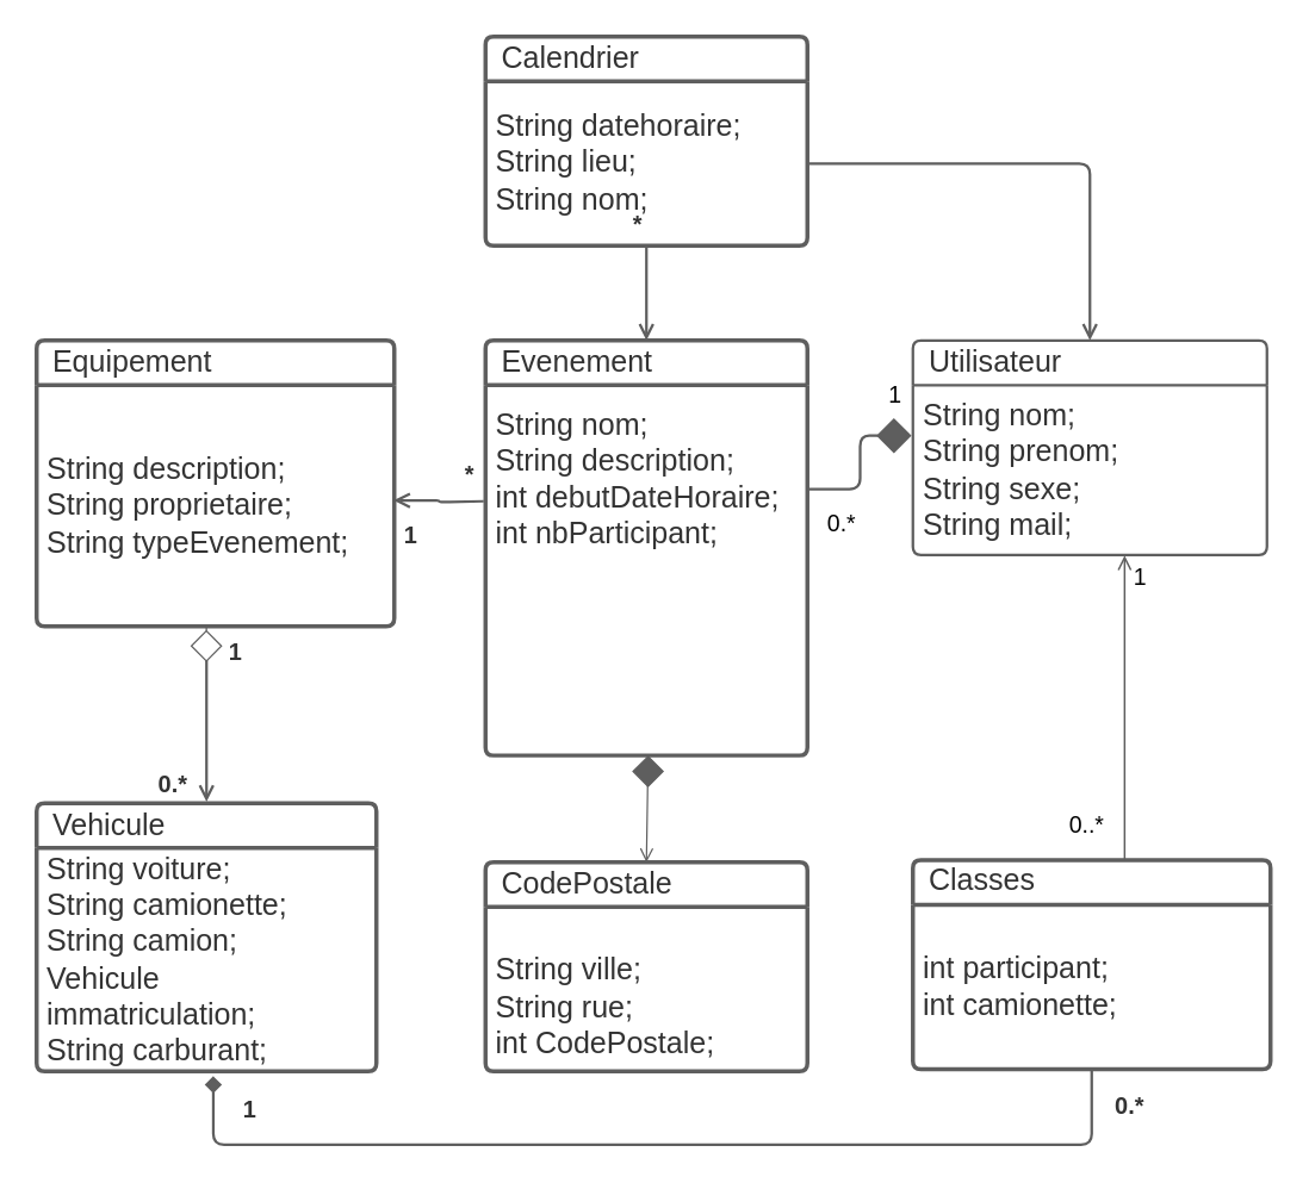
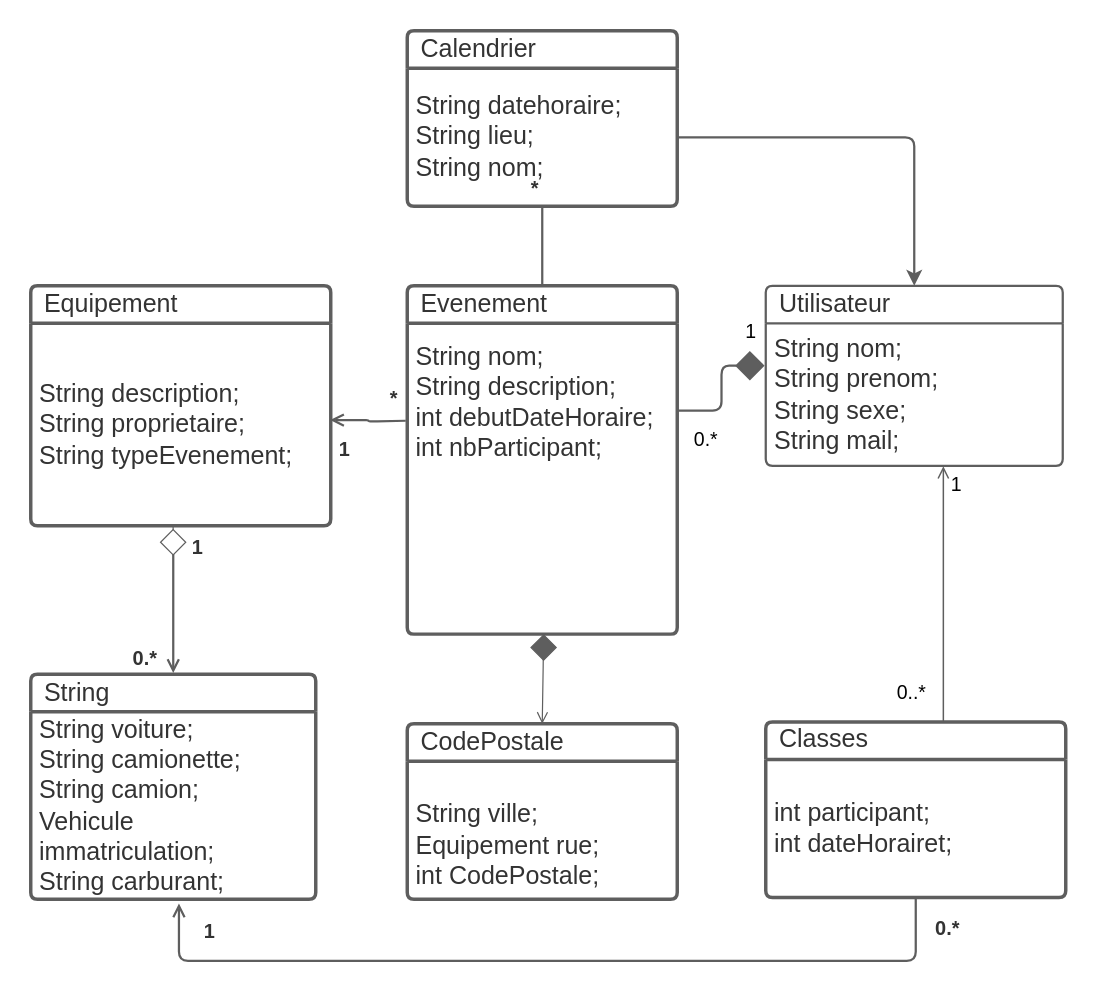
  <mxCell id="0" />
  <mxCell id="1" parent="0" />
  <mxCell id="2" value="&amp;nbsp; Equipement" style="html=1;overflow=block;blockSpacing=1;whiteSpace=wrap;swimlane;childLayout=stackLayout;horizontal=1;horizontalStack=0;resizeParent=1;resizeParentMax=0;resizeLast=0;collapsible=0;fontStyle=0;marginBottom=0;swimlaneFillColor=#ffffff;startSize=25;whiteSpace=wrap;fontSize=16.7;fontColor=#333333;whiteSpace=wrap;align=left;spacing=0;strokeColor=#5e5e5e;strokeOpacity=100;rounded=1;absoluteArcSize=1;arcSize=9;strokeWidth=2.3;" parent="1" vertex="1"><mxGeometry x="20" y="190" width="200" height="160" as="geometry" /></mxCell>
  <mxCell id="3" value="String description;&lt;br&gt;String proprietaire; &lt;br&gt;String typeEvenement;" style="part=1;html=1;whiteSpace=wrap;resizeHeight=0;strokeColor=none;fillColor=none;align=left;verticalAlign=middle;spacingLeft=4;spacingRight=4;overflow=hidden;rotatable=0;points=[[0,0.5],[1,0.5]];portConstraint=eastwest;swimlaneFillColor=#ffffff;strokeOpacity=100;fontSize=16.7;fontColor=#333333;" parent="2" vertex="1"><mxGeometry y="25" width="200" height="135" as="geometry" /></mxCell>
  <mxCell id="4" value="&amp;nbsp; Evenement" style="html=1;overflow=block;blockSpacing=1;whiteSpace=wrap;swimlane;childLayout=stackLayout;horizontal=1;horizontalStack=0;resizeParent=1;resizeParentMax=0;resizeLast=0;collapsible=0;fontStyle=0;marginBottom=0;swimlaneFillColor=#ffffff;startSize=25;whiteSpace=wrap;fontSize=16.7;fontColor=#333333;whiteSpace=wrap;align=left;spacing=0;strokeColor=#5e5e5e;strokeOpacity=100;rounded=1;absoluteArcSize=1;arcSize=9;strokeWidth=2.3;" parent="1" vertex="1"><mxGeometry x="271" y="190" width="180" height="232.25" as="geometry" /></mxCell>
  <mxCell id="5" value="String nom;&lt;br&gt;String description;&lt;br&gt;int debutDateHoraire;&lt;br&gt;int nbParticipant;" style="part=1;html=1;whiteSpace=wrap;resizeHeight=0;strokeColor=none;fillColor=none;align=left;verticalAlign=middle;spacingLeft=4;spacingRight=4;overflow=hidden;rotatable=0;points=[[0,0.5],[1,0.5]];portConstraint=eastwest;swimlaneFillColor=#ffffff;strokeOpacity=100;fontSize=16.7;fontColor=#333333;" parent="4" vertex="1"><mxGeometry y="25" width="180" height="105" as="geometry" /></mxCell>
  <mxCell id="6" value="" style="part=1;html=1;whiteSpace=wrap;resizeHeight=0;strokeColor=none;fillColor=none;align=left;verticalAlign=middle;spacingLeft=4;spacingRight=4;overflow=hidden;rotatable=0;points=[[0,0.5],[1,0.5]];portConstraint=eastwest;swimlaneFillColor=#ffffff;strokeOpacity=100;fontSize=13;" parent="4" vertex="1"><mxGeometry y="130" width="180" height="102.25" as="geometry" /></mxCell>
- <mxCell id="7" value="&amp;nbsp; Vehicule" style="html=1;overflow=block;blockSpacing=1;whiteSpace=wrap;swimlane;childLayout=stackLayout;horizontal=1;horizontalStack=0;resizeParent=1;resizeParentMax=0;resizeLast=0;collapsible=0;fontStyle=0;marginBottom=0;swimlaneFillColor=#ffffff;startSize=25;whiteSpace=wrap;fontSize=16.7;fontColor=#333333;whiteSpace=wrap;align=left;spacing=0;strokeColor=#5e5e5e;strokeOpacity=100;rounded=1;absoluteArcSize=1;arcSize=9;strokeWidth=2.3;" parent="1" vertex="1"><mxGeometry x="20" y="449" width="190" height="150" as="geometry" /></mxCell>
+ <mxCell id="7" value="&amp;nbsp; String" style="html=1;overflow=block;blockSpacing=1;whiteSpace=wrap;swimlane;childLayout=stackLayout;horizontal=1;horizontalStack=0;resizeParent=1;resizeParentMax=0;resizeLast=0;collapsible=0;fontStyle=0;marginBottom=0;swimlaneFillColor=#ffffff;startSize=25;whiteSpace=wrap;fontSize=16.7;fontColor=#333333;whiteSpace=wrap;align=left;spacing=0;strokeColor=#5e5e5e;strokeOpacity=100;rounded=1;absoluteArcSize=1;arcSize=9;strokeWidth=2.3;" parent="1" vertex="1"><mxGeometry x="20" y="449" width="190" height="150" as="geometry" /></mxCell>
  <mxCell id="8" value="String voiture;&lt;br&gt;String camionette;&lt;br&gt;String camion;&lt;br&gt;Vehicule immatriculation;&lt;br&gt;String carburant;" style="part=1;html=1;whiteSpace=wrap;resizeHeight=0;strokeColor=none;fillColor=none;align=left;verticalAlign=middle;spacingLeft=4;spacingRight=4;overflow=hidden;rotatable=0;points=[[0,0.5],[1,0.5]];portConstraint=eastwest;swimlaneFillColor=#ffffff;strokeOpacity=100;fontSize=16.7;fontColor=#333333;" parent="7" vertex="1"><mxGeometry y="25" width="190" height="125" as="geometry" /></mxCell>
  <mxCell id="9" value="&amp;nbsp; Classes" style="html=1;overflow=block;blockSpacing=1;whiteSpace=wrap;swimlane;childLayout=stackLayout;horizontal=1;horizontalStack=0;resizeParent=1;resizeParentMax=0;resizeLast=0;collapsible=0;fontStyle=0;marginBottom=0;swimlaneFillColor=#ffffff;startSize=25;whiteSpace=wrap;fontSize=16.7;fontColor=#333333;whiteSpace=wrap;align=left;spacing=0;strokeColor=#5e5e5e;strokeOpacity=100;rounded=1;absoluteArcSize=1;arcSize=9;strokeWidth=2.3;" parent="1" vertex="1"><mxGeometry x="510" y="480.79" width="200" height="117" as="geometry" /></mxCell>
- <mxCell id="10" value="int participant;&lt;br&gt;int camionette;" style="part=1;html=1;whiteSpace=wrap;resizeHeight=0;strokeColor=none;fillColor=none;align=left;verticalAlign=middle;spacingLeft=4;spacingRight=4;overflow=hidden;rotatable=0;points=[[0,0.5],[1,0.5]];portConstraint=eastwest;swimlaneFillColor=#ffffff;strokeOpacity=100;fontSize=16.7;fontColor=#333333;" parent="9" vertex="1"><mxGeometry y="25" width="200" height="92" as="geometry" /></mxCell>
+ <mxCell id="10" value="int participant;&lt;br&gt;int dateHorairet;" style="part=1;html=1;whiteSpace=wrap;resizeHeight=0;strokeColor=none;fillColor=none;align=left;verticalAlign=middle;spacingLeft=4;spacingRight=4;overflow=hidden;rotatable=0;points=[[0,0.5],[1,0.5]];portConstraint=eastwest;swimlaneFillColor=#ffffff;strokeOpacity=100;fontSize=16.7;fontColor=#333333;" parent="9" vertex="1"><mxGeometry y="25" width="200" height="92" as="geometry" /></mxCell>
  <mxCell id="11" value="&amp;nbsp; Utilisateur" style="html=1;overflow=block;blockSpacing=1;whiteSpace=wrap;swimlane;childLayout=stackLayout;horizontal=1;horizontalStack=0;resizeParent=1;resizeParentMax=0;resizeLast=0;collapsible=0;fontStyle=0;marginBottom=0;swimlaneFillColor=#ffffff;startSize=25;whiteSpace=wrap;fontSize=16.7;fontColor=#333333;whiteSpace=wrap;align=left;spacing=0;strokeColor=#5e5e5e;strokeOpacity=100;rounded=1;absoluteArcSize=1;arcSize=9;strokeWidth=1.5;" parent="1" vertex="1"><mxGeometry x="510" y="190" width="198" height="120" as="geometry" /></mxCell>
  <mxCell id="12" value="String nom;&lt;br&gt;String prenom;&lt;br&gt;String sexe;&amp;nbsp;&amp;nbsp;&lt;br&gt;String mail;                                                            " style="part=1;html=1;whiteSpace=wrap;resizeHeight=0;strokeColor=none;fillColor=none;align=left;verticalAlign=middle;spacingLeft=4;spacingRight=4;overflow=hidden;rotatable=0;points=[[0,0.5],[1,0.5]];portConstraint=eastwest;swimlaneFillColor=#ffffff;strokeOpacity=100;fontSize=16.7;fontColor=#333333;" parent="11" vertex="1"><mxGeometry y="25" width="198" height="95" as="geometry" /></mxCell>
  <mxCell id="13" value="" style="html=1;jettySize=18;whiteSpace=wrap;fontSize=13;strokeColor=#5E5E5E;strokeWidth=1.5;rounded=1;arcSize=12;edgeStyle=orthogonalEdgeStyle;startArrow=none;;endArrow=diamond;endFill=1;endSize=16;;entryX=-0.004;entryY=0.444;entryPerimeter=0;exitX=1;exitY=0.554;exitDx=0;exitDy=0;exitPerimeter=0;" parent="1" source="5" target="11" edge="1"><mxGeometry width="100" height="100" relative="1" as="geometry"><Array as="points" /><mxPoint x="659" y="273" as="sourcePoint" /></mxGeometry></mxCell>
  <mxCell id="14" value="0.*" style="text;html=1;resizable=0;labelBackgroundColor=#ffffff;align=center;verticalAlign=middle;;fontSize=13;" parent="13" vertex="1"><mxGeometry x="-1" relative="1" as="geometry"><mxPoint x="18.92" y="17.88" as="offset" /></mxGeometry></mxCell>
  <mxCell id="15" value="1" style="text;html=1;resizable=0;labelBackgroundColor=#ffffff;align=center;verticalAlign=middle;;fontSize=13;" parent="13" vertex="1"><mxGeometry x="1" relative="1" as="geometry"><mxPoint x="-9.7" y="-24.14" as="offset" /></mxGeometry></mxCell>
  <mxCell id="16" value="" style="html=1;jettySize=18;whiteSpace=wrap;fontSize=13;strokeColor=#5E5E5E;strokeWidth=1;rounded=1;arcSize=12;edgeStyle=orthogonalEdgeStyle;startArrow=none;;endArrow=open;;exitX=0.592;exitY=0;exitPerimeter=0;entryX=0.598;entryY=1.004;entryPerimeter=0;entryDx=0;entryDy=0;exitDx=0;exitDy=0;" parent="1" source="9" target="12" edge="1"><mxGeometry width="100" height="100" relative="1" as="geometry"><Array as="points" /><mxPoint x="610.2" y="377.94" as="targetPoint" /></mxGeometry></mxCell>
  <mxCell id="17" value="0..*" style="text;html=1;resizable=0;labelBackgroundColor=#ffffff;align=center;verticalAlign=middle;;fontSize=13;" parent="16" vertex="1"><mxGeometry x="-1" relative="1" as="geometry"><mxPoint x="-22" y="-19.86" as="offset" /></mxGeometry></mxCell>
  <mxCell id="18" value="1" style="text;html=1;resizable=0;labelBackgroundColor=#ffffff;align=center;verticalAlign=middle;;fontSize=13;" parent="16" vertex="1"><mxGeometry x="1" relative="1" as="geometry"><mxPoint x="8.32" y="11.11" as="offset" /></mxGeometry></mxCell>
  <mxCell id="19" value="" style="html=1;jettySize=18;whiteSpace=wrap;fontSize=13;strokeColor=#5E5E5E;strokeWidth=1.5;rounded=1;arcSize=12;edgeStyle=orthogonalEdgeStyle;startArrow=none;;endArrow=open;;entryX=0.5;entryY=-0.005;entryPerimeter=0;" parent="1" target="7" edge="1"><mxGeometry width="100" height="100" relative="1" as="geometry"><Array as="points"><mxPoint x="115" y="369" /></Array><mxPoint x="115" y="369" as="sourcePoint" /></mxGeometry></mxCell>
  <mxCell id="20" value="0.*" style="text;html=1;resizable=0;labelBackgroundColor=#ffffff;align=center;verticalAlign=middle;fontStyle=1;fontColor=#333333;;fontSize=13.3;" parent="19" vertex="1"><mxGeometry x="0.931" relative="1" as="geometry"><mxPoint x="-20" y="-8.93" as="offset" /></mxGeometry></mxCell>
  <mxCell id="21" value="1" style="text;html=1;resizable=0;labelBackgroundColor=#ffffff;align=center;verticalAlign=middle;fontStyle=1;fontColor=#333333;;fontSize=13.3;" parent="19" vertex="1"><mxGeometry x="-0.77" relative="1" as="geometry"><mxPoint x="15.97" y="-14.23" as="offset" /></mxGeometry></mxCell>
  <mxCell id="22" value="" style="html=1;jettySize=18;whiteSpace=wrap;fontSize=13;strokeColor=#5E5E5E;strokeWidth=1.5;rounded=1;arcSize=12;edgeStyle=orthogonalEdgeStyle;startArrow=none;;endArrow=open;;entryX=0.998;entryY=0.478;entryDx=0;entryDy=0;entryPerimeter=0;" parent="1" target="3" edge="1"><mxGeometry width="100" height="100" relative="1" as="geometry"><Array as="points" /><mxPoint x="270" y="280" as="sourcePoint" /><mxPoint x="379" y="279" as="targetPoint" /></mxGeometry></mxCell>
  <mxCell id="23" value="*" style="text;html=1;resizable=0;labelBackgroundColor=#ffffff;align=center;verticalAlign=middle;fontStyle=1;fontColor=#333333;;fontSize=13.3;" parent="22" vertex="1"><mxGeometry x="-0.866" relative="1" as="geometry"><mxPoint x="-6" y="-16" as="offset" /></mxGeometry></mxCell>
  <mxCell id="24" value="1" style="text;html=1;resizable=0;labelBackgroundColor=#ffffff;align=center;verticalAlign=middle;fontStyle=1;fontColor=#333333;;fontSize=13.3;" parent="22" vertex="1"><mxGeometry x="0.977" relative="1" as="geometry"><mxPoint x="8.57" y="18.6" as="offset" /></mxGeometry></mxCell>
- <mxCell id="25" value="" style="html=1;jettySize=18;whiteSpace=wrap;fontSize=13;strokeColor=#5E5E5E;strokeWidth=1.5;rounded=1;arcSize=12;edgeStyle=orthogonalEdgeStyle;startArrow=none;endArrow=diamond;exitX=0.5;exitY=1.005;exitPerimeter=0;entryX=0.52;entryY=1.022;entryDx=0;entryDy=0;entryPerimeter=0;" parent="1" source="9" target="8" edge="1"><mxGeometry width="100" height="100" relative="1" as="geometry"><Array as="points"><mxPoint x="610" y="640" /><mxPoint x="119" y="640" /></Array><mxPoint x="118.8" y="708.141" as="targetPoint" /></mxGeometry></mxCell>
+ <mxCell id="25" value="" style="html=1;jettySize=18;whiteSpace=wrap;fontSize=13;strokeColor=#5E5E5E;strokeWidth=1.5;rounded=1;arcSize=12;edgeStyle=orthogonalEdgeStyle;startArrow=none;;endArrow=open;;exitX=0.5;exitY=1.005;exitPerimeter=0;entryX=0.52;entryY=1.022;entryDx=0;entryDy=0;entryPerimeter=0;" parent="1" source="9" target="8" edge="1"><mxGeometry width="100" height="100" relative="1" as="geometry"><Array as="points"><mxPoint x="610" y="640" /><mxPoint x="119" y="640" /></Array><mxPoint x="118.8" y="708.141" as="targetPoint" /></mxGeometry></mxCell>
  <mxCell id="26" value="0.*" style="text;html=1;resizable=0;labelBackgroundColor=#ffffff;align=center;verticalAlign=middle;fontStyle=1;fontColor=#333333;;fontSize=13.3;" parent="25" vertex="1"><mxGeometry x="-0.973" relative="1" as="geometry"><mxPoint x="20.0" y="11.22" as="offset" /></mxGeometry></mxCell>
  <mxCell id="27" value="1" style="text;html=1;resizable=0;labelBackgroundColor=#ffffff;align=center;verticalAlign=middle;fontStyle=1;fontColor=#333333;;fontSize=13.3;" parent="25" vertex="1"><mxGeometry x="0.973" relative="1" as="geometry"><mxPoint x="20" y="9.18" as="offset" /></mxGeometry></mxCell>
  <mxCell id="28" value="&amp;nbsp; CodePostale   " style="html=1;overflow=block;blockSpacing=1;whiteSpace=wrap;swimlane;childLayout=stackLayout;horizontal=1;horizontalStack=0;resizeParent=1;resizeParentMax=0;resizeLast=0;collapsible=0;fontStyle=0;marginBottom=0;swimlaneFillColor=#ffffff;startSize=25;whiteSpace=wrap;fontSize=16.7;fontColor=#333333;whiteSpace=wrap;align=left;spacing=0;strokeColor=#5e5e5e;strokeOpacity=100;rounded=1;absoluteArcSize=1;arcSize=9;strokeWidth=2.3;" parent="1" vertex="1"><mxGeometry x="271" y="482" width="180" height="117" as="geometry" /></mxCell>
- <mxCell id="29" value="&#10;String ville;&#10;String rue;&#10;int CodePostale;" style="part=1;html=1;whiteSpace=wrap;resizeHeight=0;strokeColor=none;fillColor=none;align=left;verticalAlign=middle;spacingLeft=4;spacingRight=4;overflow=hidden;rotatable=0;points=[[0,0.5],[1,0.5]];portConstraint=eastwest;swimlaneFillColor=#ffffff;strokeOpacity=100;fontSize=16.7;fontColor=#333333;" parent="28" vertex="1"><mxGeometry y="25" width="180" height="92" as="geometry" /></mxCell>
+ <mxCell id="29" value="&#10;String ville;&#10;Equipement rue;&#10;int CodePostale;" style="part=1;html=1;whiteSpace=wrap;resizeHeight=0;strokeColor=none;fillColor=none;align=left;verticalAlign=middle;spacingLeft=4;spacingRight=4;overflow=hidden;rotatable=0;points=[[0,0.5],[1,0.5]];portConstraint=eastwest;swimlaneFillColor=#ffffff;strokeOpacity=100;fontSize=16.7;fontColor=#333333;" parent="28" vertex="1"><mxGeometry y="25" width="180" height="92" as="geometry" /></mxCell>
  <mxCell id="30" value="" style="html=1;jettySize=18;whiteSpace=wrap;fontSize=13;strokeColor=#5E5E5E;strokeWidth=0.8;rounded=1;arcSize=12;edgeStyle=orthogonalEdgeStyle;startArrow=none;;endArrow=open;;entryX=0.5;entryY=0;entryDx=0;entryDy=0;exitX=0.504;exitY=1.01;exitDx=0;exitDy=0;exitPerimeter=0;" parent="1" source="6" target="28" edge="1"><mxGeometry width="100" height="100" relative="1" as="geometry"><Array as="points"><mxPoint x="362" y="439" /><mxPoint x="361" y="439" /></Array><mxPoint x="384" y="439" as="sourcePoint" /><mxPoint x="384" y="519" as="targetPoint" /></mxGeometry></mxCell>
  <mxCell id="31" value="" style="html=1;jettySize=18;whiteSpace=wrap;fontSize=13;strokeColor=#5E5E5E;strokeWidth=0.8;rounded=1;arcSize=12;edgeStyle=orthogonalEdgeStyle;startArrow=none;;endArrow=diamond;endFill=1;endSize=16;;" parent="1" edge="1"><mxGeometry width="100" height="100" relative="1" as="geometry"><Array as="points"><mxPoint x="361.91" y="432.25" /><mxPoint x="361.91" y="432.25" /></Array><mxPoint x="361.91" y="422.25" as="targetPoint" /><mxPoint x="361.91" y="422.25" as="sourcePoint" /></mxGeometry></mxCell>
  <mxCell id="32" value="" style="html=1;jettySize=18;whiteSpace=wrap;fontSize=13;strokeColor=#5E5E5E;strokeWidth=0.8;rounded=1;arcSize=12;edgeStyle=orthogonalEdgeStyle;startArrow=none;;endArrow=diamond;endFill=0;endSize=16;;" parent="1" edge="1"><mxGeometry width="100" height="100" relative="1" as="geometry"><Array as="points" /><mxPoint x="114.92" y="370" as="targetPoint" /><mxPoint x="114.92" y="350" as="sourcePoint" /></mxGeometry></mxCell>
  <mxCell id="33" value="&amp;nbsp; Calendrier" style="html=1;overflow=block;blockSpacing=1;whiteSpace=wrap;swimlane;childLayout=stackLayout;horizontal=1;horizontalStack=0;resizeParent=1;resizeParentMax=0;resizeLast=0;collapsible=0;fontStyle=0;marginBottom=0;swimlaneFillColor=#ffffff;startSize=25;whiteSpace=wrap;fontSize=16.7;fontColor=#333333;whiteSpace=wrap;align=left;spacing=0;strokeColor=#5e5e5e;strokeOpacity=100;rounded=1;absoluteArcSize=1;arcSize=9;strokeWidth=2.3;" vertex="1" parent="1"><mxGeometry x="271" y="20" width="180" height="117" as="geometry" /></mxCell>
  <mxCell id="34" value="String datehoraire;&lt;br&gt;String lieu;&lt;br&gt;String nom;" style="part=1;html=1;whiteSpace=wrap;resizeHeight=0;strokeColor=none;fillColor=none;align=left;verticalAlign=middle;spacingLeft=4;spacingRight=4;overflow=hidden;rotatable=0;points=[[0,0.5],[1,0.5]];portConstraint=eastwest;swimlaneFillColor=#ffffff;strokeOpacity=100;fontSize=16.7;fontColor=#333333;" vertex="1" parent="33"><mxGeometry y="25" width="180" height="92" as="geometry" /></mxCell>
- <mxCell id="35" value="" style="html=1;jettySize=18;whiteSpace=wrap;fontSize=13;strokeColor=#5E5E5E;strokeWidth=1.5;rounded=1;arcSize=12;edgeStyle=orthogonalEdgeStyle;startArrow=none;;endArrow=open;;exitX=0.5;exitY=1.009;exitDx=0;exitDy=0;exitPerimeter=0;" edge="1" parent="1" source="34" target="4"><mxGeometry width="100" height="100" relative="1" as="geometry"><Array as="points" /><mxPoint x="280" y="290" as="sourcePoint" /><mxPoint x="229.6" y="289.53" as="targetPoint" /></mxGeometry></mxCell>
+ <mxCell id="35" value="" style="html=1;jettySize=18;whiteSpace=wrap;fontSize=13;strokeColor=#5E5E5E;strokeWidth=1.5;rounded=1;arcSize=12;edgeStyle=orthogonalEdgeStyle;startArrow=none;endArrow=none;exitX=0.5;exitY=1.009;exitDx=0;exitDy=0;exitPerimeter=0;" edge="1" parent="1" source="34" target="4"><mxGeometry width="100" height="100" relative="1" as="geometry"><Array as="points" /><mxPoint x="280" y="290" as="sourcePoint" /><mxPoint x="229.6" y="289.53" as="targetPoint" /></mxGeometry></mxCell>
  <mxCell id="36" value="*" style="text;html=1;resizable=0;labelBackgroundColor=#ffffff;align=center;verticalAlign=middle;fontStyle=1;fontColor=#333333;;fontSize=13.3;" vertex="1" parent="35"><mxGeometry x="-0.866" relative="1" as="geometry"><mxPoint x="-6" y="-16" as="offset" /></mxGeometry></mxCell>
- <mxCell id="37" value="" style="html=1;jettySize=18;whiteSpace=wrap;fontSize=13;strokeColor=#5E5E5E;strokeWidth=1.5;rounded=1;arcSize=12;edgeStyle=orthogonalEdgeStyle;startArrow=none;;endArrow=open;;exitX=1;exitY=0.5;entryX=0.5;entryY=0;entryDx=0;entryDy=0;exitDx=0;exitDy=0;" edge="1" parent="1" source="34" target="11"><mxGeometry width="100" height="100" relative="1" as="geometry"><Array as="points"><mxPoint x="609" y="91" /></Array><mxPoint x="128.8" y="611.75" as="targetPoint" /><mxPoint x="620" y="608.375" as="sourcePoint" /></mxGeometry></mxCell>
+ <mxCell id="37" value="" style="html=1;jettySize=18;whiteSpace=wrap;fontSize=13;strokeColor=#5E5E5E;strokeWidth=1.5;rounded=1;arcSize=12;edgeStyle=orthogonalEdgeStyle;startArrow=none;endArrow=classic;exitX=1;exitY=0.5;entryX=0.5;entryY=0;entryDx=0;entryDy=0;exitDx=0;exitDy=0;" edge="1" parent="1" source="34" target="11"><mxGeometry width="100" height="100" relative="1" as="geometry"><Array as="points"><mxPoint x="609" y="91" /></Array><mxPoint x="128.8" y="611.75" as="targetPoint" /><mxPoint x="620" y="608.375" as="sourcePoint" /></mxGeometry></mxCell>
